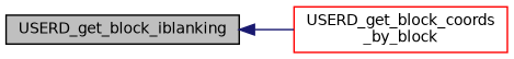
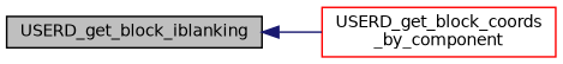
  digraph {
    rankdir=LR
    node [fontname=Helvetica fontsize=10 shape=record]
    n1 [color=black fillcolor=grey75 fontcolor=black height=0.2 label=USERD_get_block_iblanking style=filled width=0.4]
-   n2 [color=red height=0.2 label="USERD_get_block_coords\l_by_block" width=0.4]
+   n2 [color=red height=0.2 label="USERD_get_block_coords\l_by_component" width=0.4]
    n1 -> n2 [color=midnightblue dir=back fontname=Helvetica fontsize=10 labelfontname=Helvetica labelfontsize=10 style=solid]
  }
